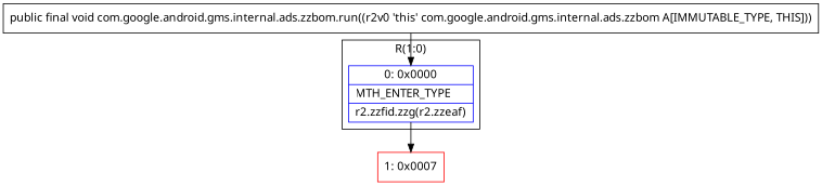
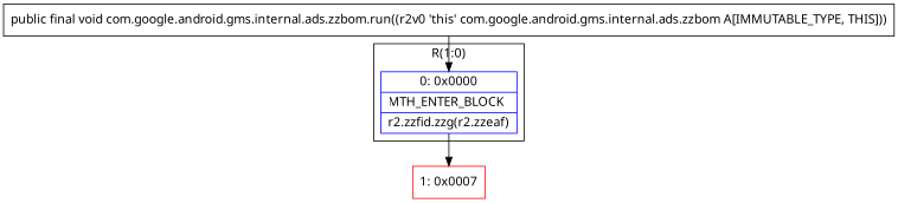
  digraph {
    fontname="Noto Sans"
    node [shape=record fontname="Noto Sans"]
    edge [fontname="Noto Sans"]
-   n1 [color=blue label="{0\:\ 0x0000|MTH_ENTER_TYPE\l|r2.zzfid.zzg(r2.zzeaf)\l}"]
+   n1 [color=blue label="{0\:\ 0x0000|MTH_ENTER_BLOCK\l|r2.zzfid.zzg(r2.zzeaf)\l}"]
    n2 [color=red label="{1\:\ 0x0007}"]
    n3 [label="{public final void com.google.android.gms.internal.ads.zzbom.run((r2v0 'this' com.google.android.gms.internal.ads.zzbom A[IMMUTABLE_TYPE, THIS])) }"]
    subgraph cluster_1 {
      label="R(1:0)"
      n1
    }
    n1 -> n2
    n3 -> n1
  }
